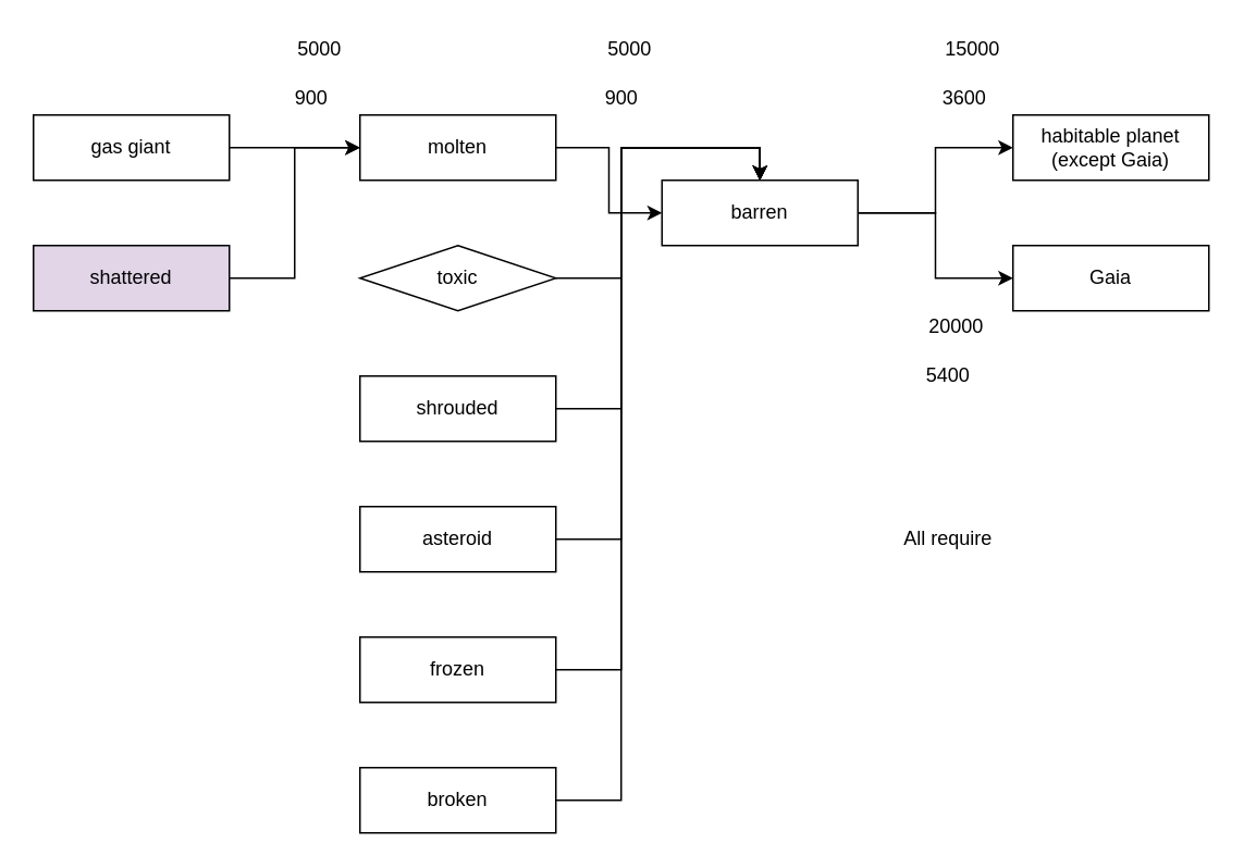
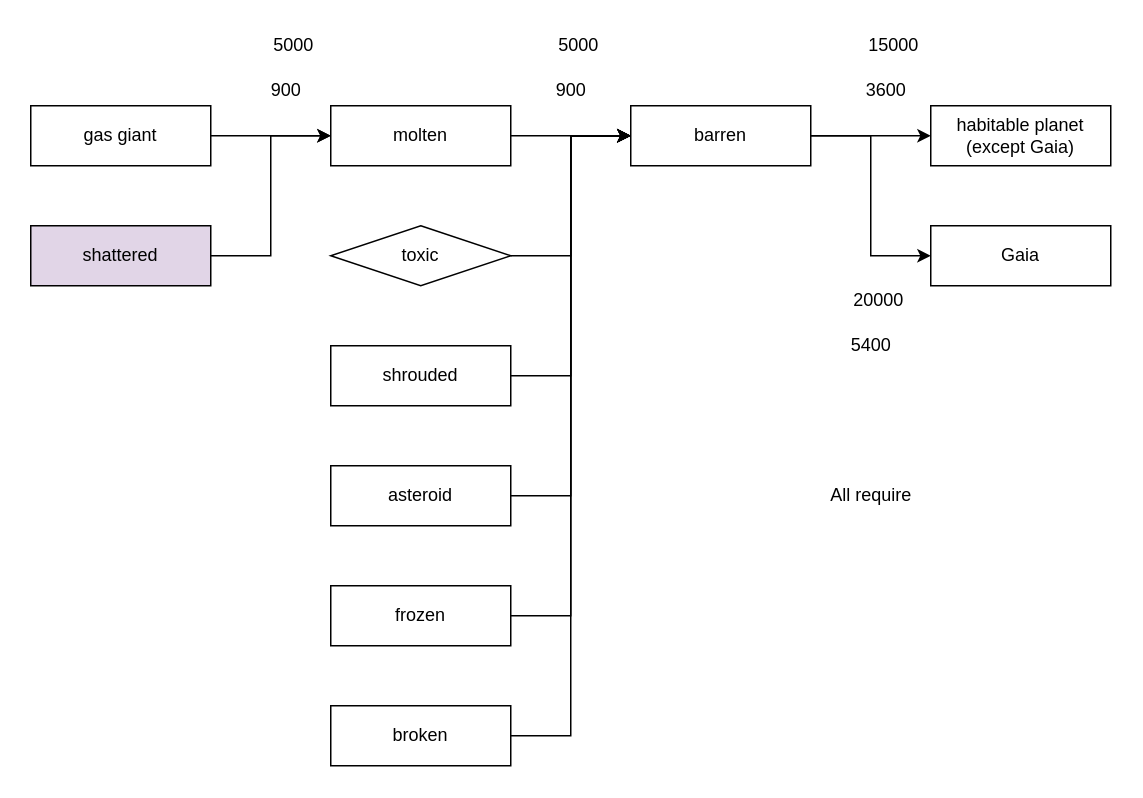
  <mxCell id="0" />
  <mxCell id="1" parent="0" />
  <mxCell id="2" style="edgeStyle=orthogonalEdgeStyle;rounded=0;orthogonalLoop=1;jettySize=auto;html=1;" edge="1" parent="1" source="3" target="7"><mxGeometry relative="1" as="geometry" /></mxCell>
  <mxCell id="3" value="gas giant" style="rounded=0;whiteSpace=wrap;html=1;" vertex="1" parent="1"><mxGeometry x="20" y="70" width="120" height="40" as="geometry" /></mxCell>
  <mxCell id="4" style="edgeStyle=orthogonalEdgeStyle;rounded=0;orthogonalLoop=1;jettySize=auto;html=1;" edge="1" parent="1" source="5" target="7"><mxGeometry relative="1" as="geometry"><Array as="points"><mxPoint x="180" y="170" /><mxPoint x="180" y="90" /></Array></mxGeometry></mxCell>
  <mxCell id="5" value="shattered" style="rounded=0;whiteSpace=wrap;html=1;fillColor=#e1d5e7;" vertex="1" parent="1"><mxGeometry x="20" y="150" width="120" height="40" as="geometry" /></mxCell>
  <mxCell id="6" style="edgeStyle=orthogonalEdgeStyle;rounded=0;orthogonalLoop=1;jettySize=auto;html=1;" edge="1" parent="1" source="7" target="20"><mxGeometry relative="1" as="geometry" /></mxCell>
  <mxCell id="7" value="molten" style="rounded=0;whiteSpace=wrap;html=1;" vertex="1" parent="1"><mxGeometry x="220" y="70" width="120" height="40" as="geometry" /></mxCell>
  <mxCell id="8" style="edgeStyle=orthogonalEdgeStyle;rounded=0;orthogonalLoop=1;jettySize=auto;html=1;" edge="1" parent="1" source="9" target="20"><mxGeometry relative="1" as="geometry"><Array as="points"><mxPoint x="380" y="170" /><mxPoint x="380" y="90" /></Array></mxGeometry></mxCell>
  <mxCell id="9" value="toxic" style="rhombus;whiteSpace=wrap;html=1;" vertex="1" parent="1"><mxGeometry x="220" y="150" width="120" height="40" as="geometry" /></mxCell>
  <mxCell id="10" style="edgeStyle=orthogonalEdgeStyle;rounded=0;orthogonalLoop=1;jettySize=auto;html=1;" edge="1" parent="1" source="11" target="20"><mxGeometry relative="1" as="geometry"><Array as="points"><mxPoint x="380" y="250" /><mxPoint x="380" y="90" /></Array></mxGeometry></mxCell>
  <mxCell id="11" value="shrouded" style="rounded=0;whiteSpace=wrap;html=1;" vertex="1" parent="1"><mxGeometry x="220" y="230" width="120" height="40" as="geometry" /></mxCell>
  <mxCell id="12" style="edgeStyle=orthogonalEdgeStyle;rounded=0;orthogonalLoop=1;jettySize=auto;html=1;" edge="1" parent="1" source="13" target="20"><mxGeometry relative="1" as="geometry"><Array as="points"><mxPoint x="380" y="330" /><mxPoint x="380" y="90" /></Array></mxGeometry></mxCell>
  <mxCell id="13" value="asteroid" style="rounded=0;whiteSpace=wrap;html=1;" vertex="1" parent="1"><mxGeometry x="220" y="310" width="120" height="40" as="geometry" /></mxCell>
  <mxCell id="14" style="edgeStyle=orthogonalEdgeStyle;rounded=0;orthogonalLoop=1;jettySize=auto;html=1;" edge="1" parent="1" source="15" target="20"><mxGeometry relative="1" as="geometry"><Array as="points"><mxPoint x="380" y="410" /><mxPoint x="380" y="90" /></Array></mxGeometry></mxCell>
  <mxCell id="15" value="frozen" style="rounded=0;whiteSpace=wrap;html=1;" vertex="1" parent="1"><mxGeometry x="220" y="390" width="120" height="40" as="geometry" /></mxCell>
  <mxCell id="16" style="edgeStyle=orthogonalEdgeStyle;rounded=0;orthogonalLoop=1;jettySize=auto;html=1;" edge="1" parent="1" source="17" target="20"><mxGeometry relative="1" as="geometry"><Array as="points"><mxPoint x="380" y="490" /><mxPoint x="380" y="90" /></Array></mxGeometry></mxCell>
  <mxCell id="17" value="broken" style="rounded=0;whiteSpace=wrap;html=1;" vertex="1" parent="1"><mxGeometry x="220" y="470" width="120" height="40" as="geometry" /></mxCell>
  <mxCell id="18" style="edgeStyle=orthogonalEdgeStyle;rounded=0;orthogonalLoop=1;jettySize=auto;html=1;" edge="1" parent="1" source="20" target="21"><mxGeometry relative="1" as="geometry" /></mxCell>
  <mxCell id="19" style="edgeStyle=orthogonalEdgeStyle;rounded=0;orthogonalLoop=1;jettySize=auto;html=1;entryX=0;entryY=0.5;entryDx=0;entryDy=0;" edge="1" parent="1" source="20" target="22"><mxGeometry relative="1" as="geometry" /></mxCell>
- <mxCell id="20" value="barren" style="rounded=0;whiteSpace=wrap;html=1;" vertex="1" parent="1"><mxGeometry x="405" y="110" width="120" height="40" as="geometry" /></mxCell>
+ <mxCell id="20" value="barren" style="rounded=0;whiteSpace=wrap;html=1;" vertex="1" parent="1"><mxGeometry x="420" y="70" width="120" height="40" as="geometry" /></mxCell>
  <mxCell id="21" value="&lt;div&gt;habitable planet&lt;/div&gt;&lt;div&gt;(except Gaia)&lt;br&gt;&lt;/div&gt;" style="rounded=0;whiteSpace=wrap;html=1;" vertex="1" parent="1"><mxGeometry x="620" y="70" width="120" height="40" as="geometry" /></mxCell>
  <mxCell id="22" value="Gaia" style="rounded=0;whiteSpace=wrap;html=1;" vertex="1" parent="1"><mxGeometry x="620" y="150" width="120" height="40" as="geometry" /></mxCell>
  <mxCell id="23" value="" style="shape=image;verticalLabelPosition=bottom;labelBackgroundColor=#ffffff;verticalAlign=top;aspect=fixed;imageAspect=0;image=https://stellaris.paradoxwikis.com/images/5/58/Energy_Credits.png;" vertex="1" parent="1"><mxGeometry x="150" y="20" width="22" height="22" as="geometry" /></mxCell>
  <mxCell id="24" value="" style="shape=image;verticalLabelPosition=bottom;labelBackgroundColor=#ffffff;verticalAlign=top;aspect=fixed;imageAspect=0;image=https://stellaris.paradoxwikis.com/images/0/08/Time.png;" vertex="1" parent="1"><mxGeometry x="150" y="50" width="20" height="20" as="geometry" /></mxCell>
  <mxCell id="25" value="5000" style="text;html=1;align=center;verticalAlign=middle;resizable=0;points=[];autosize=1;" vertex="1" parent="1"><mxGeometry x="170" y="20" width="50" height="20" as="geometry" /></mxCell>
  <mxCell id="26" value="900" style="text;html=1;align=center;verticalAlign=middle;resizable=0;points=[];autosize=1;" vertex="1" parent="1"><mxGeometry x="170" y="50" width="40" height="20" as="geometry" /></mxCell>
  <mxCell id="27" value="" style="shape=image;verticalLabelPosition=bottom;labelBackgroundColor=#ffffff;verticalAlign=top;aspect=fixed;imageAspect=0;image=https://stellaris.paradoxwikis.com/images/5/58/Energy_Credits.png;" vertex="1" parent="1"><mxGeometry x="340" y="20" width="22" height="22" as="geometry" /></mxCell>
  <mxCell id="28" value="" style="shape=image;verticalLabelPosition=bottom;labelBackgroundColor=#ffffff;verticalAlign=top;aspect=fixed;imageAspect=0;image=https://stellaris.paradoxwikis.com/images/0/08/Time.png;" vertex="1" parent="1"><mxGeometry x="340" y="50" width="20" height="20" as="geometry" /></mxCell>
  <mxCell id="29" value="5000" style="text;html=1;align=center;verticalAlign=middle;resizable=0;points=[];autosize=1;" vertex="1" parent="1"><mxGeometry x="360" y="20" width="50" height="20" as="geometry" /></mxCell>
  <mxCell id="30" value="900" style="text;html=1;align=center;verticalAlign=middle;resizable=0;points=[];autosize=1;" vertex="1" parent="1"><mxGeometry x="360" y="50" width="40" height="20" as="geometry" /></mxCell>
  <mxCell id="31" value="" style="shape=image;verticalLabelPosition=bottom;labelBackgroundColor=#ffffff;verticalAlign=top;aspect=fixed;imageAspect=0;image=https://stellaris.paradoxwikis.com/images/5/58/Energy_Credits.png;" vertex="1" parent="1"><mxGeometry x="550" y="20" width="22" height="22" as="geometry" /></mxCell>
  <mxCell id="32" value="" style="shape=image;verticalLabelPosition=bottom;labelBackgroundColor=#ffffff;verticalAlign=top;aspect=fixed;imageAspect=0;image=https://stellaris.paradoxwikis.com/images/0/08/Time.png;" vertex="1" parent="1"><mxGeometry x="550" y="50" width="20" height="20" as="geometry" /></mxCell>
  <mxCell id="33" value="15000" style="text;html=1;align=center;verticalAlign=middle;resizable=0;points=[];autosize=1;" vertex="1" parent="1"><mxGeometry x="570" y="20" width="50" height="20" as="geometry" /></mxCell>
  <mxCell id="34" value="3600" style="text;html=1;align=center;verticalAlign=middle;resizable=0;points=[];autosize=1;" vertex="1" parent="1"><mxGeometry x="565" y="50" width="50" height="20" as="geometry" /></mxCell>
  <mxCell id="35" value="" style="shape=image;verticalLabelPosition=bottom;labelBackgroundColor=#ffffff;verticalAlign=top;aspect=fixed;imageAspect=0;image=https://stellaris.paradoxwikis.com/images/5/58/Energy_Credits.png;" vertex="1" parent="1"><mxGeometry x="540" y="190" width="22" height="22" as="geometry" /></mxCell>
  <mxCell id="36" value="" style="shape=image;verticalLabelPosition=bottom;labelBackgroundColor=#ffffff;verticalAlign=top;aspect=fixed;imageAspect=0;image=https://stellaris.paradoxwikis.com/images/0/08/Time.png;" vertex="1" parent="1"><mxGeometry x="540" y="220" width="20" height="20" as="geometry" /></mxCell>
  <mxCell id="37" value="20000" style="text;html=1;align=center;verticalAlign=middle;resizable=0;points=[];autosize=1;" vertex="1" parent="1"><mxGeometry x="560" y="190" width="50" height="20" as="geometry" /></mxCell>
  <mxCell id="38" value="5400" style="text;html=1;align=center;verticalAlign=middle;resizable=0;points=[];autosize=1;" vertex="1" parent="1"><mxGeometry x="555" y="220" width="50" height="20" as="geometry" /></mxCell>
  <mxCell id="39" value="" style="shape=image;verticalLabelPosition=bottom;labelBackgroundColor=#ffffff;verticalAlign=top;aspect=fixed;imageAspect=0;image=https://stellaris.paradoxwikis.com/images/e/e1/Tech_climate_restoration.png;" vertex="1" parent="1"><mxGeometry x="620" y="310" width="40" height="40" as="geometry" /></mxCell>
  <mxCell id="40" value="All require" style="text;html=1;align=center;verticalAlign=middle;resizable=0;points=[];autosize=1;" vertex="1" parent="1"><mxGeometry x="540" y="320" width="80" height="20" as="geometry" /></mxCell>
